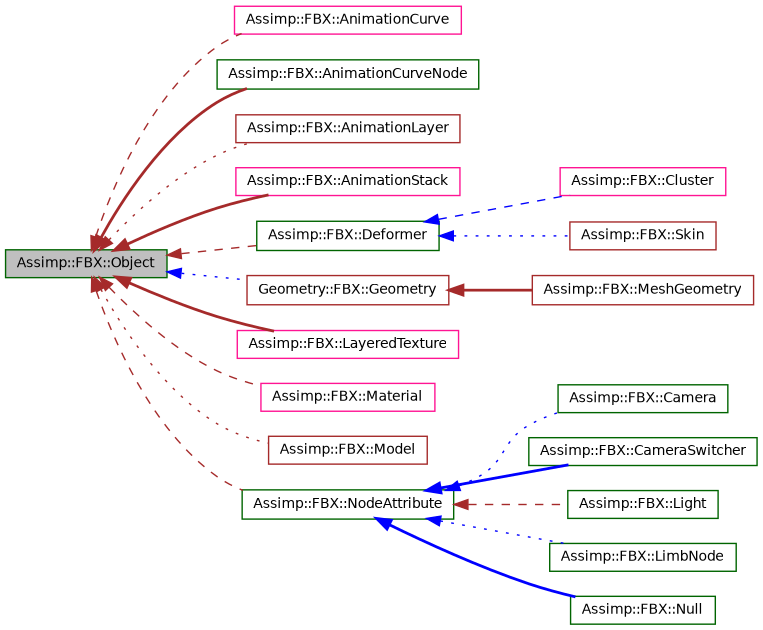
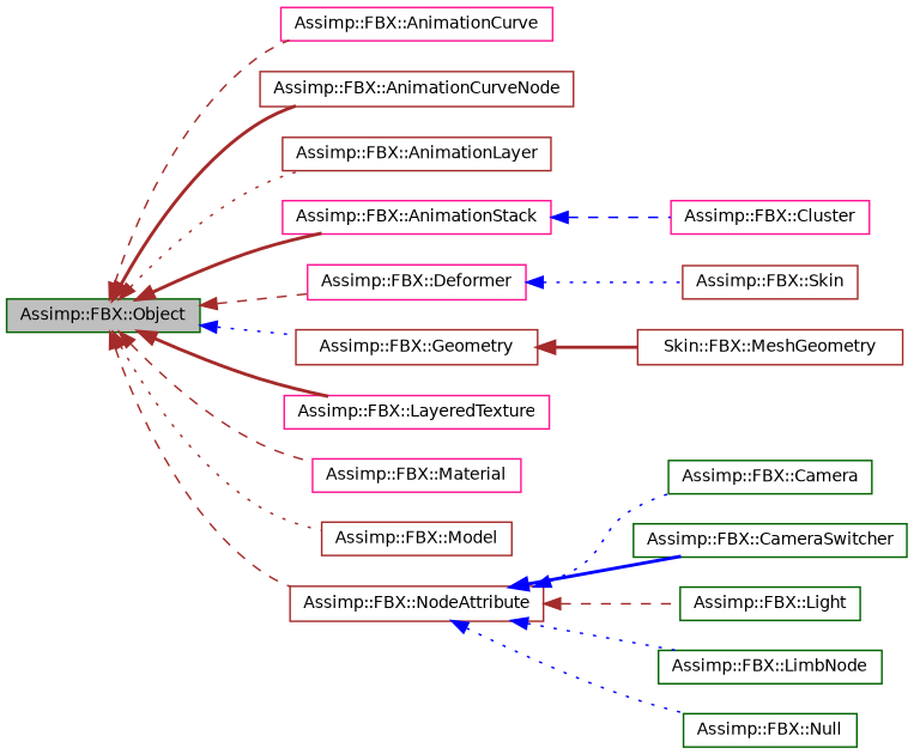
  digraph {
    rankdir=LR
    node [color=darkgreen fillcolor=white fontname=Helvetica fontsize=10 shape=record style=filled]
    edge [color=brown dir=back fontname=Helvetica fontsize=10 labelfontname=Helvetica labelfontsize=10 style=dashed]
    n1 [fillcolor=grey75 fontcolor=black height=0.2 label="Assimp::FBX::Object" width=0.4]
    n2 [color=deeppink height=0.2 label="Assimp::FBX::AnimationCurve" width=0.4]
-   n3 [height=0.2 label="Assimp::FBX::AnimationCurveNode" width=0.4]
+   n3 [color=brown height=0.2 label="Assimp::FBX::AnimationCurveNode" width=0.4]
    n4 [color=brown height=0.2 label="Assimp::FBX::AnimationLayer" width=0.4]
    n5 [color=deeppink height=0.2 label="Assimp::FBX::AnimationStack" width=0.4]
-   n6 [height=0.2 label="Assimp::FBX::Deformer" width=0.4]
-   n7 [color=brown height=0.2 label="Geometry::FBX::Geometry" width=0.4]
+   n6 [color=deeppink height=0.2 label="Assimp::FBX::Deformer" width=0.4]
+   n7 [color=brown height=0.2 label="Assimp::FBX::Geometry" width=0.4]
    n8 [color=deeppink height=0.2 label="Assimp::FBX::LayeredTexture" width=0.4]
    n9 [color=deeppink height=0.2 label="Assimp::FBX::Material" width=0.4]
    n10 [color=brown height=0.2 label="Assimp::FBX::Model" width=0.4]
-   n11 [height=0.2 label="Assimp::FBX::NodeAttribute" width=0.4]
+   n11 [color=brown height=0.2 label="Assimp::FBX::NodeAttribute" width=0.4]
    n12 [color=deeppink height=0.2 label="Assimp::FBX::Cluster" width=0.4]
    n13 [color=brown height=0.2 label="Assimp::FBX::Skin" width=0.4]
-   n14 [color=brown height=0.2 label="Assimp::FBX::MeshGeometry" width=0.4]
+   n14 [color=brown height=0.2 label="Skin::FBX::MeshGeometry" width=0.4]
    n15 [height=0.2 label="Assimp::FBX::Camera" width=0.4]
    n16 [height=0.2 label="Assimp::FBX::CameraSwitcher" width=0.4]
    n17 [height=0.2 label="Assimp::FBX::Light" width=0.4]
    n18 [height=0.2 label="Assimp::FBX::LimbNode" width=0.4]
    n19 [height=0.2 label="Assimp::FBX::Null" width=0.4]
    n1 -> n2
    n1 -> n3 [style=bold]
    n1 -> n4 [style=dotted]
    n1 -> n5 [style=bold]
    n1 -> n6
    n1 -> n7 [color=blue style=dotted]
    n1 -> n8 [style=bold]
    n1 -> n9
    n1 -> n10 [style=dotted]
    n1 -> n11
-   n6 -> n12 [color=blue]
+   n5 -> n12 [color=blue]
    n6 -> n13 [color=blue style=dotted]
    n7 -> n14 [style=bold]
    n11 -> n15 [color=blue style=dotted]
    n11 -> n16 [color=blue style=bold]
    n11 -> n17
    n11 -> n18 [color=blue style=dotted]
-   n11 -> n19 [color=blue style=bold]
+   n11 -> n19 [color=blue style=dotted]
  }
